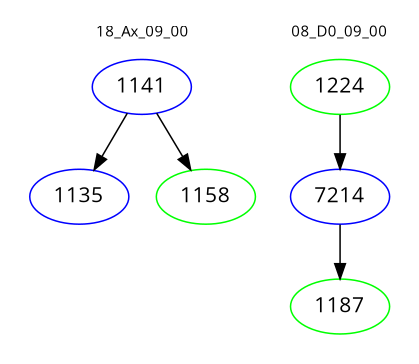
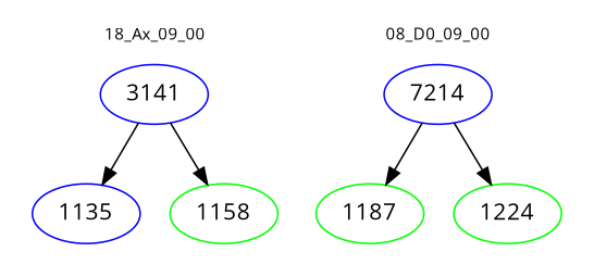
  digraph {
    fontname="Open Sans"
    node [color=blue fontname="Open Sans"]
    edge [color=black fontname="Open Sans"]
-   n1 [label=1141]
+   n1 [label=3141]
    n2 [label=1135]
    n3 [color=green label=1158]
    n4 [label=7214]
    n5 [color=green label=1187]
    n6 [color=green label=1224]
    subgraph cluster_1 {
      color=white
      fontsize=10
      label="18_Ax_09_00"
      n1
      n2
      n3
    }
    subgraph cluster_2 {
      color=white
      fontsize=10
      label="08_D0_09_00"
      n4
      n5
      n6
    }
    n1 -> n2
    n1 -> n3
    n4 -> n5
-   n6 -> n4
+   n4 -> n6
  }
